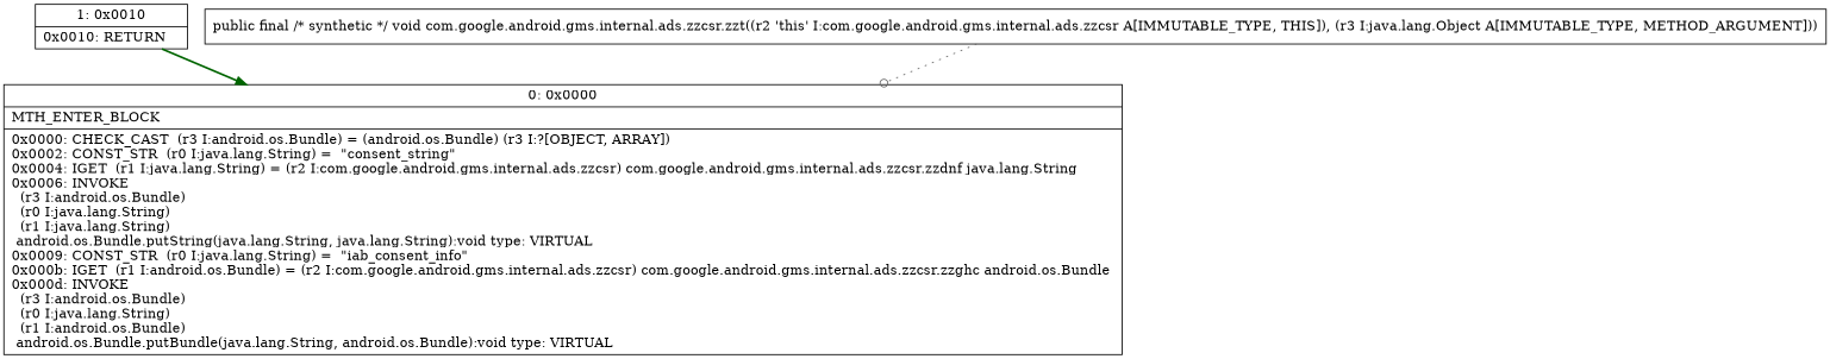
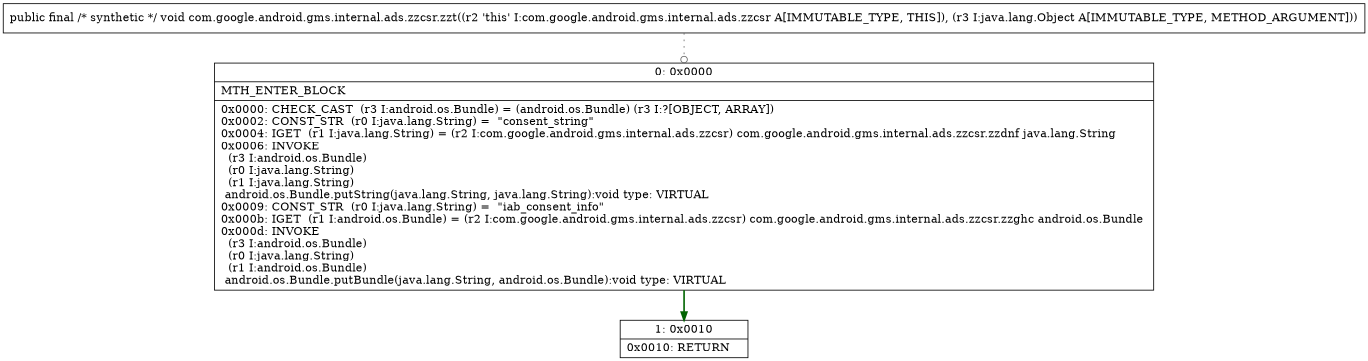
  digraph {
    node [shape=record]
    n1 [label="{0\:\ 0x0000|MTH_ENTER_BLOCK\l|0x0000: CHECK_CAST  (r3 I:android.os.Bundle) = (android.os.Bundle) (r3 I:?[OBJECT, ARRAY]) \l0x0002: CONST_STR  (r0 I:java.lang.String) =  \"consent_string\" \l0x0004: IGET  (r1 I:java.lang.String) = (r2 I:com.google.android.gms.internal.ads.zzcsr) com.google.android.gms.internal.ads.zzcsr.zzdnf java.lang.String \l0x0006: INVOKE  \l  (r3 I:android.os.Bundle)\l  (r0 I:java.lang.String)\l  (r1 I:java.lang.String)\l android.os.Bundle.putString(java.lang.String, java.lang.String):void type: VIRTUAL \l0x0009: CONST_STR  (r0 I:java.lang.String) =  \"iab_consent_info\" \l0x000b: IGET  (r1 I:android.os.Bundle) = (r2 I:com.google.android.gms.internal.ads.zzcsr) com.google.android.gms.internal.ads.zzcsr.zzghc android.os.Bundle \l0x000d: INVOKE  \l  (r3 I:android.os.Bundle)\l  (r0 I:java.lang.String)\l  (r1 I:android.os.Bundle)\l android.os.Bundle.putBundle(java.lang.String, android.os.Bundle):void type: VIRTUAL \l}"]
    n2 [label="{1\:\ 0x0010|0x0010: RETURN   \l}"]
    n3 [label="{public final \/* synthetic *\/ void com.google.android.gms.internal.ads.zzcsr.zzt((r2 'this' I:com.google.android.gms.internal.ads.zzcsr A[IMMUTABLE_TYPE, THIS]), (r3 I:java.lang.Object A[IMMUTABLE_TYPE, METHOD_ARGUMENT])) }"]
-   n2 -> n1 [color=darkgreen style=bold arrowhead=normal]
+   n1 -> n2 [color=darkgreen style=bold arrowhead=normal]
    n3 -> n1 [color=gray40 style=dotted arrowhead=odot]
  }
